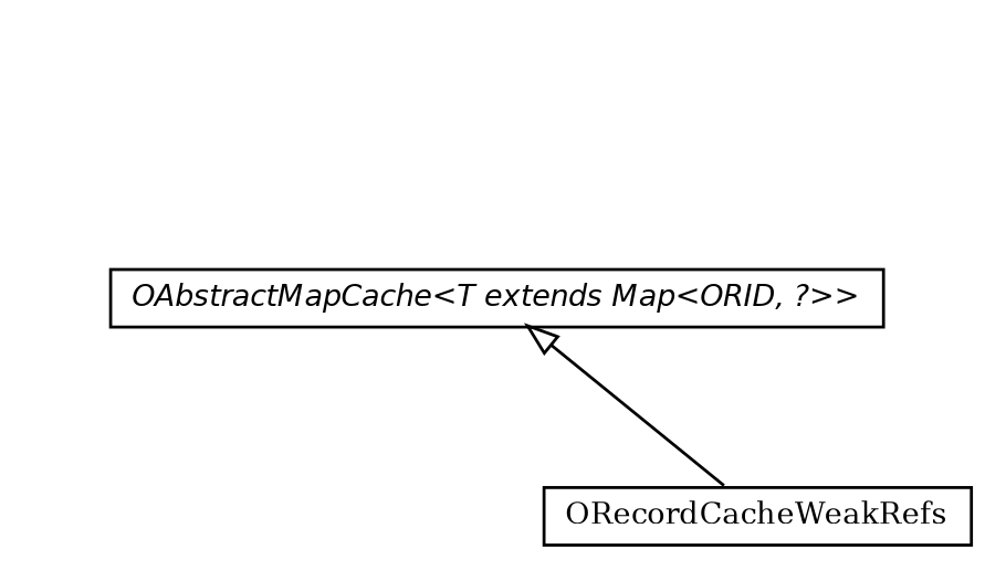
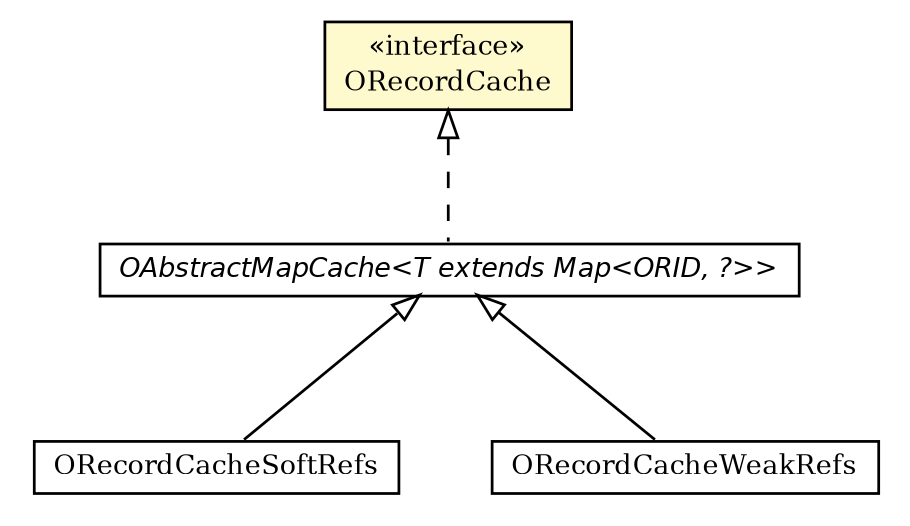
  digraph {
    fontname="DejaVu Serif"
    nodesep=0.25
    ranksep=0.5
    node [fontcolor=black fontname="DejaVu Serif" fontsize=10.0 shape=plaintext]
    edge [arrowtail=empty dir=back fontname="DejaVu Serif" fontsize=10 headport=p labelfontname=Helvetica labelfontsize=10 tailport=p]
+   n1 [label=<<table title="com.orientechnologies.orient.core.cache.ORecordCacheSoftRefs" border="0" cellborder="1" cellspacing="0" cellpadding="2" port="p" href="./ORecordCacheSoftRefs.html"> 		<tr><td><table border="0" cellspacing="0" cellpadding="1"> <tr><td align="center" balign="center"> ORecordCacheSoftRefs </td></tr> 		</table></td></tr> 		</table>>]
    n2 [label=<<table title="com.orientechnologies.orient.core.cache.OAbstractMapCache" border="0" cellborder="1" cellspacing="0" cellpadding="2" port="p" href="./OAbstractMapCache.html"> 		<tr><td><table border="0" cellspacing="0" cellpadding="1"> <tr><td align="center" balign="center"><font face="Helvetica-Oblique"> OAbstractMapCache&lt;T extends Map&lt;ORID, ?&gt;&gt; </font></td></tr> 		</table></td></tr> 		</table>>]
    n3 [label=<<table title="com.orientechnologies.orient.core.cache.ORecordCacheWeakRefs" border="0" cellborder="1" cellspacing="0" cellpadding="2" port="p" href="./ORecordCacheWeakRefs.html"> 		<tr><td><table border="0" cellspacing="0" cellpadding="1"> <tr><td align="center" balign="center"> ORecordCacheWeakRefs </td></tr> 		</table></td></tr> 		</table>>]
+   n4 [label=<<table title="com.orientechnologies.orient.core.cache.ORecordCache" border="0" cellborder="1" cellspacing="0" cellpadding="2" port="p" bgcolor="lemonChiffon" href="./ORecordCache.html"> 		<tr><td><table border="0" cellspacing="0" cellpadding="1"> <tr><td align="center" balign="center"> &#171;interface&#187; </td></tr> <tr><td align="center" balign="center"> ORecordCache </td></tr> 		</table></td></tr> 		</table>>]
+   n2 -> n1
    n2 -> n3
+   n4 -> n2 [style=dashed]
  }
